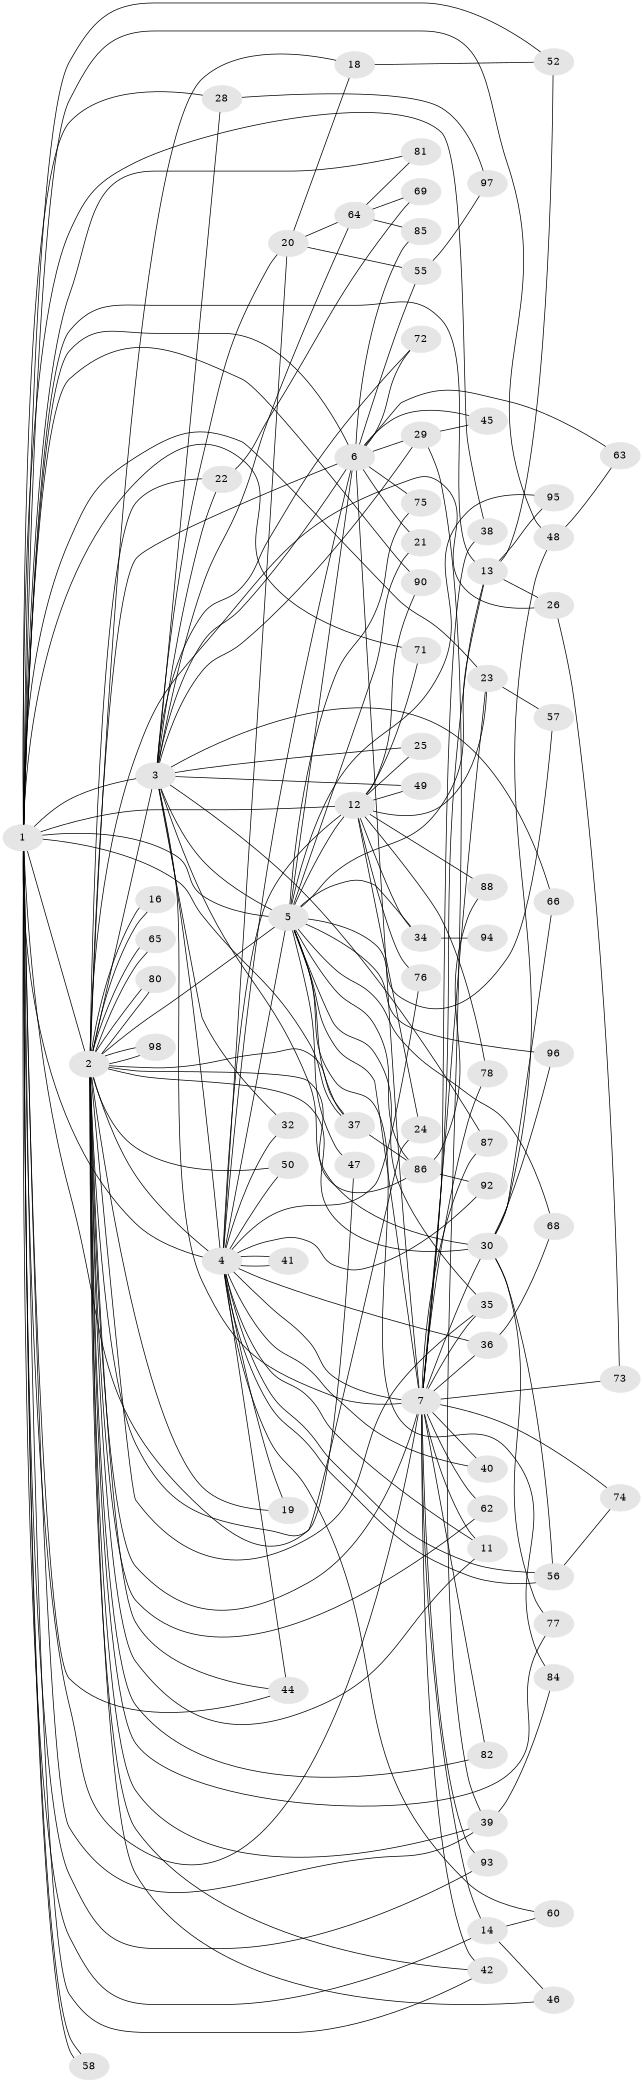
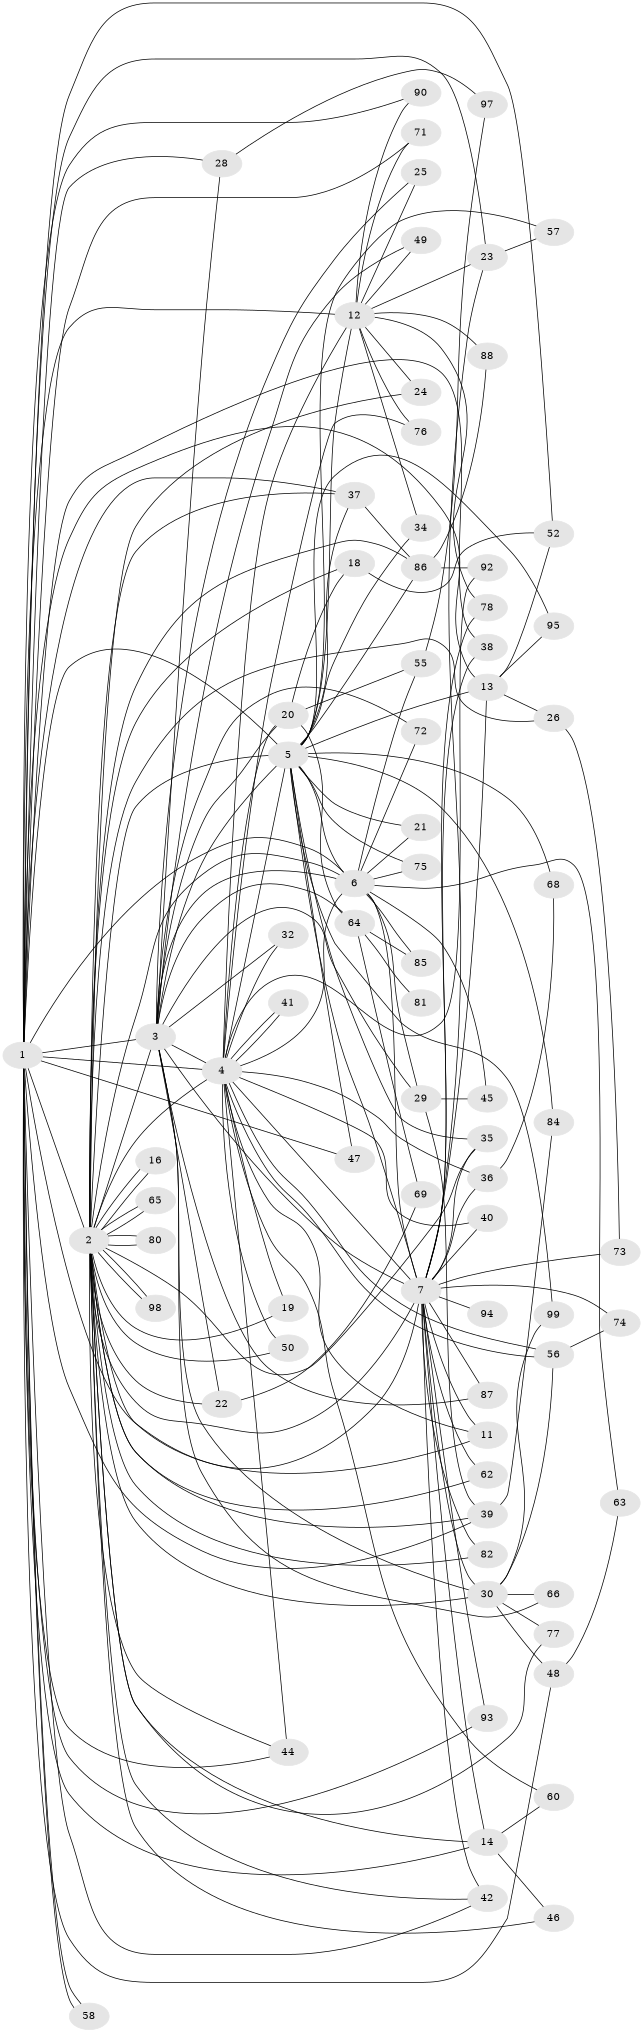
  graph {
    rankdir=LR
    node [color=gray90 style=filled]
    1 [super="+51"]
    2 [super="+8"]
    3 [super="+10"]
    4 [super="+83"]
    5 [super="+33"]
    6 [super="+15"]
    7 [super="+9"]
    12 [super="+17"]
    13 [super="+43"]
    14 [super="+27"]
    23 [super="+59"]
    28
    37 [super="+89"]
    38
    39 [super="+57"]
    42 [super="+99"]
    44
    47
    48
    52
    58
    n22 [label=90]
    71
    81
    93
    11 [super="+61"]
    16
    18 [super="+53"]
    19
    22
    24
    26
    30 [super="+31"]
    35 [super="+79"]
    46
    50
    62
    65
    77
    80
    82
    86 [super="+91"]
    98
    20
    25
    29
    32
    49
    64 [super="+90"]
    66
    72
    87
    36
    40
    41
    56 [super="+67"]
    60
    76
    92
    21
    34
    n62 [label=57]
    68
    75
    84
    95
-   96
+   96 [label=99]
    45
    55
    63
    85
    73
    74
    78
    94
    88
    97
    69
    1 -- 2 [weight=2]
    1 -- 3 [weight=2]
    1 -- 4
    1 -- 5
    1 -- 6 [weight=2]
    1 -- 7 [weight=2]
    1 -- 12
    1 -- 13
    1 -- 14
    1 -- 23
    1 -- 28
    1 -- 37
    1 -- 38
    1 -- 39
    1 -- 42
    1 -- 44
    1 -- 47
    1 -- 48
    1 -- 52
    1 -- 58
    1 -- 58
    1 -- n22
    1 -- 71
-   1 -- 81
    1 -- 93
    2 -- 3 [weight=4]
    2 -- 4 [weight=2]
    2 -- 5 [weight=2]
    2 -- 6 [weight=2]
    2 -- 7 [weight=4]
+   2 -- 14
    2 -- 37
    2 -- 39
    2 -- 42
    2 -- 44
    2 -- 11
    2 -- 16
    2 -- 16
    2 -- 18
    2 -- 19
    2 -- 22
    2 -- 24
    2 -- 26
    2 -- 30
    2 -- 35
    2 -- 46
    2 -- 50
    2 -- 62
    2 -- 65
    2 -- 65
    2 -- 77
    2 -- 80
    2 -- 80
    2 -- 82
    2 -- 86
    2 -- 98
    2 -- 98
    3 -- 4 [weight=2]
    3 -- 5 [weight=3]
    3 -- 6 [weight=2]
    3 -- 7 [weight=4]
    3 -- 28
    3 -- 22
    3 -- 30
    3 -- 20
    3 -- 25
    3 -- 29
    3 -- 32
    3 -- 49
    3 -- 64
    3 -- 66
    3 -- 72
    3 -- 87
    4 -- 5
    4 -- 6
    4 -- 7 [weight=2]
    4 -- 12
    4 -- 44
    4 -- 11
    4 -- 19
    4 -- 50
    4 -- 20
    4 -- 32
    4 -- 36
    4 -- 40
    4 -- 41
    4 -- 41
    4 -- 56
    4 -- 56
    4 -- 60
    4 -- 76
    4 -- 92
    5 -- 6
    5 -- 7 [weight=2]
    5 -- 12
    5 -- 13
    5 -- 37
    5 -- 47
    5 -- 35
    5 -- 86
    5 -- 21
    5 -- 34
    5 -- n62
    5 -- 68
    5 -- 75
    5 -- 84
    5 -- 95
    5 -- 96
    6 -- 7 [weight=3]
    6 -- 29
    6 -- 72
    6 -- 21
    6 -- 75
    6 -- 45
    6 -- 55
    6 -- 63
    6 -- 85
    7 -- 13
    7 -- 14
    7 -- 23
    7 -- 38
    7 -- 42
    7 -- 93
    7 -- 11
    7 -- 30
    7 -- 35
    7 -- 62
    7 -- 82
    7 -- 87
    7 -- 36
    7 -- 40
    7 -- 73 [weight=2]
    7 -- 74
    7 -- 78
-   34 -- 94
+   7 -- 94
    12 -- 23
    12 -- n22
    12 -- 71
    12 -- 24
    12 -- 25
    12 -- 49
    12 -- 76
    12 -- 34
    12 -- 78
    12 -- 88
    13 -- 52
    13 -- 26
    13 -- 95
    14 -- 46
    14 -- 60
    23 -- n62
    28 -- 97
    37 -- 86
    39 -- 84
    48 -- 63
    18 -- 52
    22 -- 69
    26 -- 73
    30 -- 48
    30 -- 77
    30 -- 66
    30 -- 56
    30 -- 96
    86 -- 92
    86 -- 88
    20 -- 18
    20 -- 64
    20 -- 55
    29 -- 39
    29 -- 45
    64 -- 81
    64 -- 85
    64 -- 69
    36 -- 68
    56 -- 74
    55 -- 97
  }
